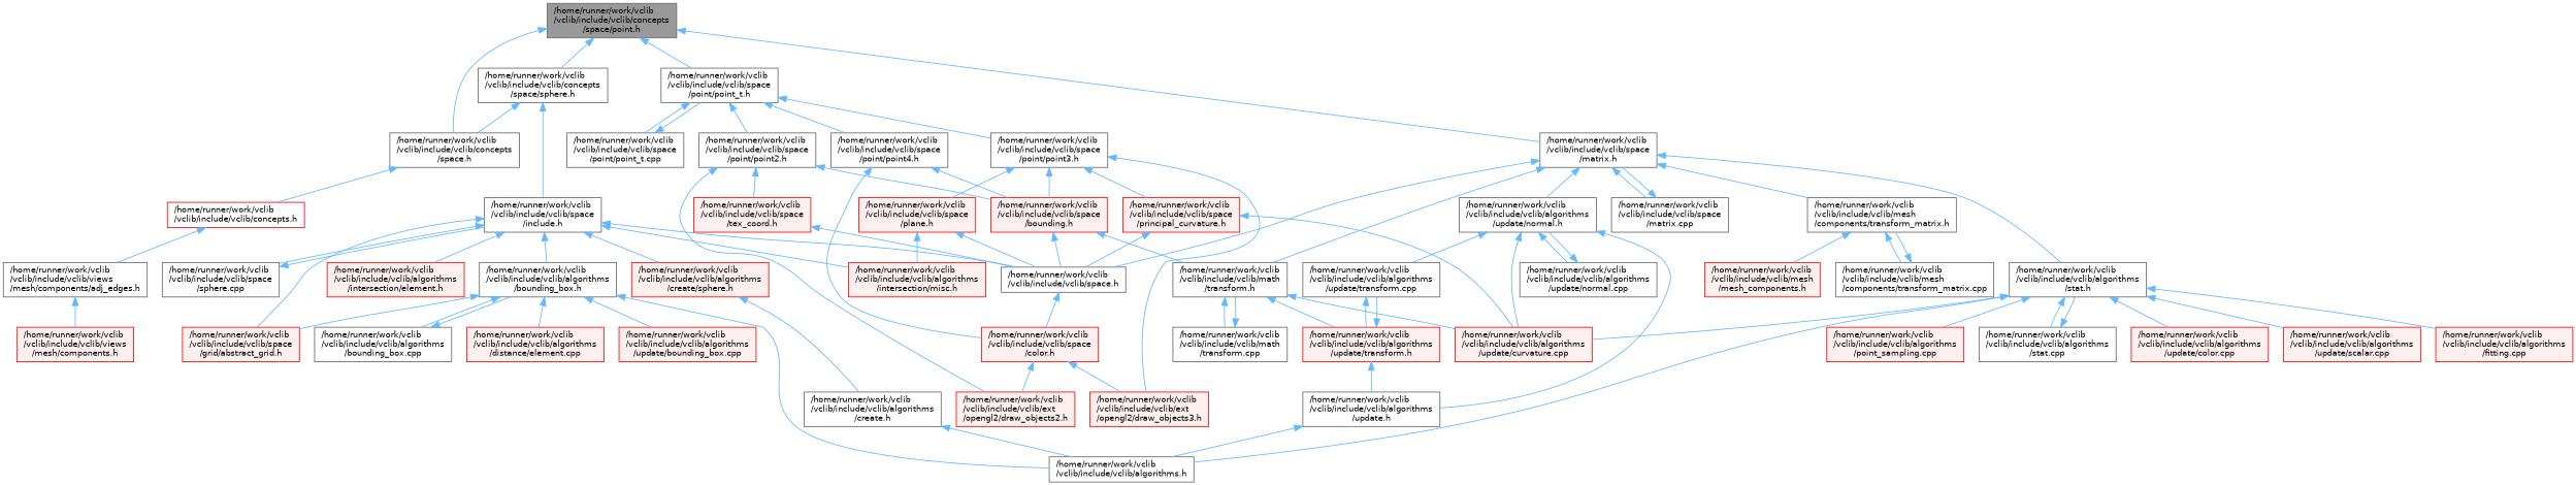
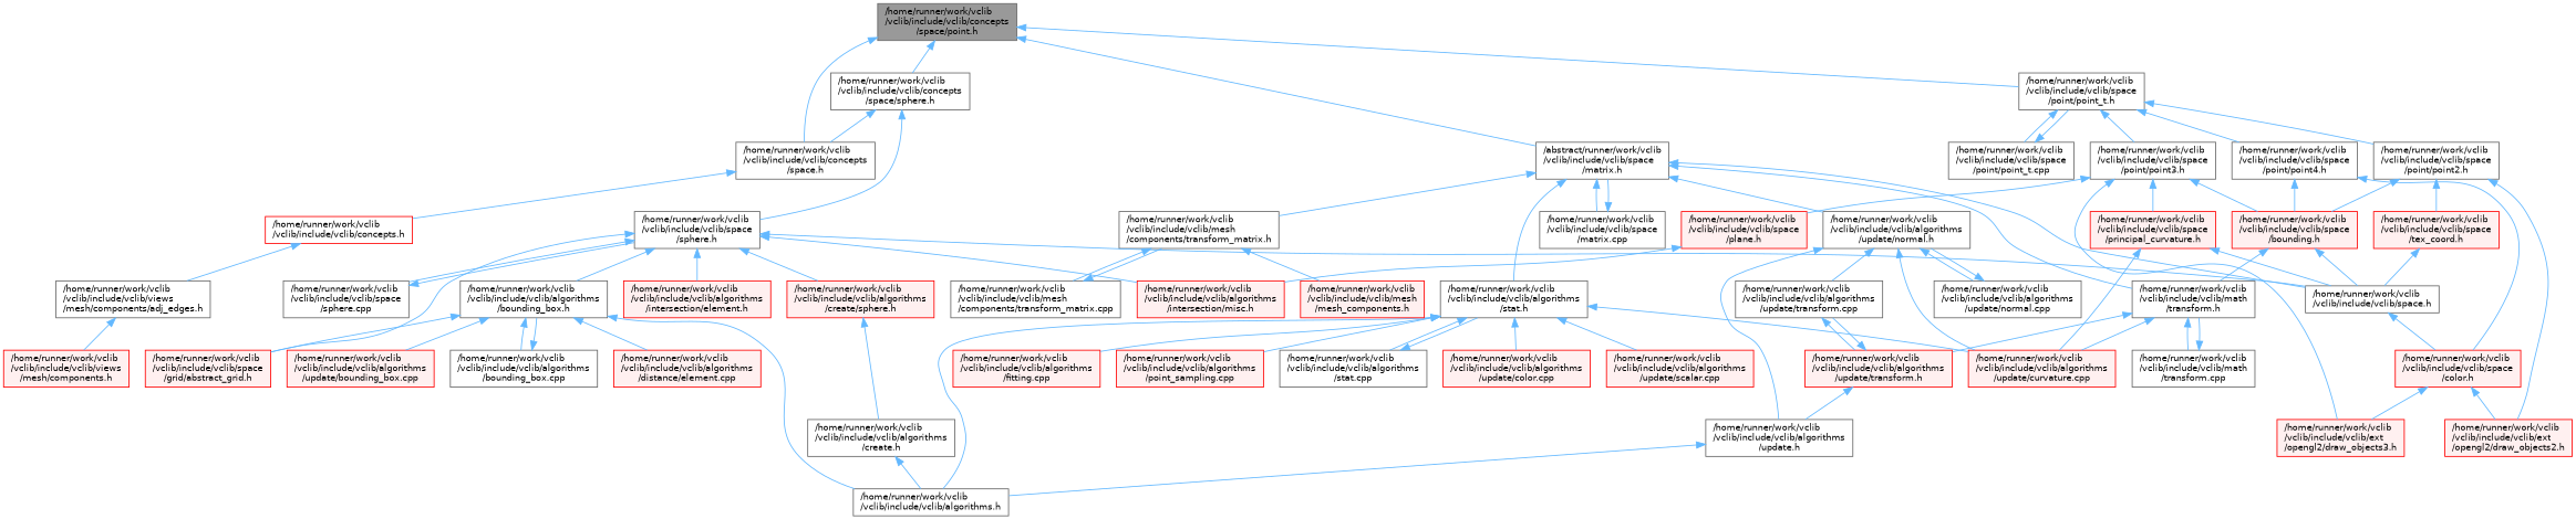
  digraph {
    node [color=grey40 fillcolor=white fontname=Helvetica fontsize=10 shape=box style=filled]
    edge [color=steelblue1 dir=back fontname=Helvetica fontsize=10 labelfontname=Helvetica labelfontsize=10 style=solid]
    n1 [color=gray40 fillcolor=grey60 fontcolor=black height=0.2 label="/home/runner/work/vclib\l/vclib/include/vclib/concepts\l/space/point.h" width=0.4]
    n2 [height=0.2 label="/home/runner/work/vclib\l/vclib/include/vclib/concepts\l/space.h" width=0.4]
    n3 [height=0.2 label="/home/runner/work/vclib\l/vclib/include/vclib/concepts\l/space/sphere.h" width=0.4]
-   n4 [height=0.2 label="/home/runner/work/vclib\l/vclib/include/vclib/space\l/matrix.h" width=0.4]
+   n4 [height=0.2 label="/abstract/runner/work/vclib\l/vclib/include/vclib/space\l/matrix.h" width=0.4]
    n5 [height=0.2 label="/home/runner/work/vclib\l/vclib/include/vclib/space\l/point/point_t.h" width=0.4]
    n6 [color=red height=0.2 label="/home/runner/work/vclib\l/vclib/include/vclib/concepts.h" width=0.4]
-   n7 [height=0.2 label="/home/runner/work/vclib\l/vclib/include/vclib/space\l/include.h" width=0.4]
+   n7 [height=0.2 label="/home/runner/work/vclib\l/vclib/include/vclib/space\l/sphere.h" width=0.4]
    n8 [height=0.2 label="/home/runner/work/vclib\l/vclib/include/vclib/space.h" width=0.4]
    n9 [height=0.2 label="/home/runner/work/vclib\l/vclib/include/vclib/algorithms\l/stat.h" width=0.4]
    n10 [height=0.2 label="/home/runner/work/vclib\l/vclib/include/vclib/algorithms\l/update/normal.h" width=0.4]
    n11 [height=0.2 label="/home/runner/work/vclib\l/vclib/include/vclib/math\l/transform.h" width=0.4]
    n12 [height=0.2 label="/home/runner/work/vclib\l/vclib/include/vclib/mesh\l/components/transform_matrix.h" width=0.4]
    n13 [height=0.2 label="/home/runner/work/vclib\l/vclib/include/vclib/space\l/matrix.cpp" width=0.4]
    n14 [height=0.2 label="/home/runner/work/vclib\l/vclib/include/vclib/space\l/point/point2.h" width=0.4]
    n15 [height=0.2 label="/home/runner/work/vclib\l/vclib/include/vclib/space\l/point/point3.h" width=0.4]
    n16 [height=0.2 label="/home/runner/work/vclib\l/vclib/include/vclib/space\l/point/point4.h" width=0.4]
    n17 [height=0.2 label="/home/runner/work/vclib\l/vclib/include/vclib/space\l/point/point_t.cpp" width=0.4]
    n18 [height=0.2 label="/home/runner/work/vclib\l/vclib/include/vclib/views\l/mesh/components/adj_edges.h" width=0.4]
    n19 [color=red fillcolor="#FFF0F0" height=0.2 label="/home/runner/work/vclib\l/vclib/include/vclib/views\l/mesh/components.h" width=0.4]
    n20 [height=0.2 label="/home/runner/work/vclib\l/vclib/include/vclib/algorithms\l/bounding_box.h" width=0.4]
    n21 [color=red fillcolor="#FFF0F0" height=0.2 label="/home/runner/work/vclib\l/vclib/include/vclib/space\l/grid/abstract_grid.h" width=0.4]
    n22 [color=red fillcolor="#FFF0F0" height=0.2 label="/home/runner/work/vclib\l/vclib/include/vclib/algorithms\l/create/sphere.h" width=0.4]
    n23 [color=red fillcolor="#FFF0F0" height=0.2 label="/home/runner/work/vclib\l/vclib/include/vclib/algorithms\l/intersection/element.h" width=0.4]
    n24 [color=red fillcolor="#FFF0F0" height=0.2 label="/home/runner/work/vclib\l/vclib/include/vclib/algorithms\l/intersection/misc.h" width=0.4]
    n25 [height=0.2 label="/home/runner/work/vclib\l/vclib/include/vclib/space\l/sphere.cpp" width=0.4]
    n26 [height=0.2 label="/home/runner/work/vclib\l/vclib/include/vclib/algorithms.h" width=0.4]
    n27 [height=0.2 label="/home/runner/work/vclib\l/vclib/include/vclib/algorithms\l/bounding_box.cpp" width=0.4]
    n28 [color=red fillcolor="#FFF0F0" height=0.2 label="/home/runner/work/vclib\l/vclib/include/vclib/algorithms\l/distance/element.cpp" width=0.4]
    n29 [color=red fillcolor="#FFF0F0" height=0.2 label="/home/runner/work/vclib\l/vclib/include/vclib/algorithms\l/update/bounding_box.cpp" width=0.4]
    n30 [height=0.2 label="/home/runner/work/vclib\l/vclib/include/vclib/algorithms\l/create.h" width=0.4]
    n31 [color=red fillcolor="#FFF0F0" height=0.2 label="/home/runner/work/vclib\l/vclib/include/vclib/space\l/color.h" width=0.4]
    n32 [color=red fillcolor="#FFF0F0" height=0.2 label="/home/runner/work/vclib\l/vclib/include/vclib/algorithms\l/fitting.cpp" width=0.4]
    n33 [color=red fillcolor="#FFF0F0" height=0.2 label="/home/runner/work/vclib\l/vclib/include/vclib/algorithms\l/point_sampling.cpp" width=0.4]
    n34 [height=0.2 label="/home/runner/work/vclib\l/vclib/include/vclib/algorithms\l/stat.cpp" width=0.4]
    n35 [color=red fillcolor="#FFF0F0" height=0.2 label="/home/runner/work/vclib\l/vclib/include/vclib/algorithms\l/update/color.cpp" width=0.4]
    n36 [color=red fillcolor="#FFF0F0" height=0.2 label="/home/runner/work/vclib\l/vclib/include/vclib/algorithms\l/update/curvature.cpp" width=0.4]
    n37 [color=red fillcolor="#FFF0F0" height=0.2 label="/home/runner/work/vclib\l/vclib/include/vclib/algorithms\l/update/scalar.cpp" width=0.4]
    n38 [height=0.2 label="/home/runner/work/vclib\l/vclib/include/vclib/algorithms\l/update.h" width=0.4]
    n39 [height=0.2 label="/home/runner/work/vclib\l/vclib/include/vclib/algorithms\l/update/normal.cpp" width=0.4]
    n40 [height=0.2 label="/home/runner/work/vclib\l/vclib/include/vclib/algorithms\l/update/transform.cpp" width=0.4]
    n41 [color=red fillcolor="#FFF0F0" height=0.2 label="/home/runner/work/vclib\l/vclib/include/vclib/algorithms\l/update/transform.h" width=0.4]
    n42 [height=0.2 label="/home/runner/work/vclib\l/vclib/include/vclib/math\l/transform.cpp" width=0.4]
    n43 [height=0.2 label="/home/runner/work/vclib\l/vclib/include/vclib/mesh\l/components/transform_matrix.cpp" width=0.4]
    n44 [color=red fillcolor="#FFF0F0" height=0.2 label="/home/runner/work/vclib\l/vclib/include/vclib/mesh\l/mesh_components.h" width=0.4]
    n45 [color=red fillcolor="#FFF0F0" height=0.2 label="/home/runner/work/vclib\l/vclib/include/vclib/ext\l/opengl2/draw_objects2.h" width=0.4]
    n46 [color=red fillcolor="#FFF0F0" height=0.2 label="/home/runner/work/vclib\l/vclib/include/vclib/space\l/bounding.h" width=0.4]
    n47 [color=red fillcolor="#FFF0F0" height=0.2 label="/home/runner/work/vclib\l/vclib/include/vclib/space\l/tex_coord.h" width=0.4]
    n48 [color=red fillcolor="#FFF0F0" height=0.2 label="/home/runner/work/vclib\l/vclib/include/vclib/ext\l/opengl2/draw_objects3.h" width=0.4]
    n49 [color=red fillcolor="#FFF0F0" height=0.2 label="/home/runner/work/vclib\l/vclib/include/vclib/space\l/plane.h" width=0.4]
    n50 [color=red fillcolor="#FFF0F0" height=0.2 label="/home/runner/work/vclib\l/vclib/include/vclib/space\l/principal_curvature.h" width=0.4]
    n1 -> n2
    n1 -> n3
    n1 -> n4
    n1 -> n5
    n2 -> n6
    n3 -> n2
    n3 -> n7
    n4 -> n8
    n4 -> n9
    n4 -> n10
    n4 -> n11
    n4 -> n12
    n4 -> n13
    n5 -> n14
    n5 -> n15
    n5 -> n16
    n5 -> n17
    n6 -> n18
    n7 -> n8
    n7 -> n20
    n7 -> n21
    n7 -> n22
    n7 -> n23
    n7 -> n24
    n7 -> n25
    n8 -> n31
    n9 -> n26
    n9 -> n32
    n9 -> n33
    n9 -> n34
    n9 -> n35
    n9 -> n36
    n9 -> n37
    n10 -> n36
    n10 -> n38
    n10 -> n39
    n10 -> n40
    n11 -> n36
    n11 -> n41
    n11 -> n42
    n12 -> n43
    n12 -> n44
    n13 -> n4
    n14 -> n45
    n14 -> n46
    n14 -> n47
    n15 -> n46
    n15 -> n48
    n15 -> n49
    n15 -> n50
    n16 -> n31
    n16 -> n46
    n17 -> n5
    n18 -> n19
    n20 -> n21
    n20 -> n26
    n20 -> n27
    n20 -> n28
    n20 -> n29
    n22 -> n30
    n25 -> n7
    n27 -> n20
    n30 -> n26
    n31 -> n45
    n31 -> n48
    n34 -> n9
    n38 -> n26
    n39 -> n10
    n40 -> n41
    n41 -> n38
    n41 -> n40
    n42 -> n11
    n43 -> n12
    n46 -> n8
    n46 -> n11
    n47 -> n8
-   n49 -> n8
    n49 -> n24
    n50 -> n8
    n50 -> n36
  }
